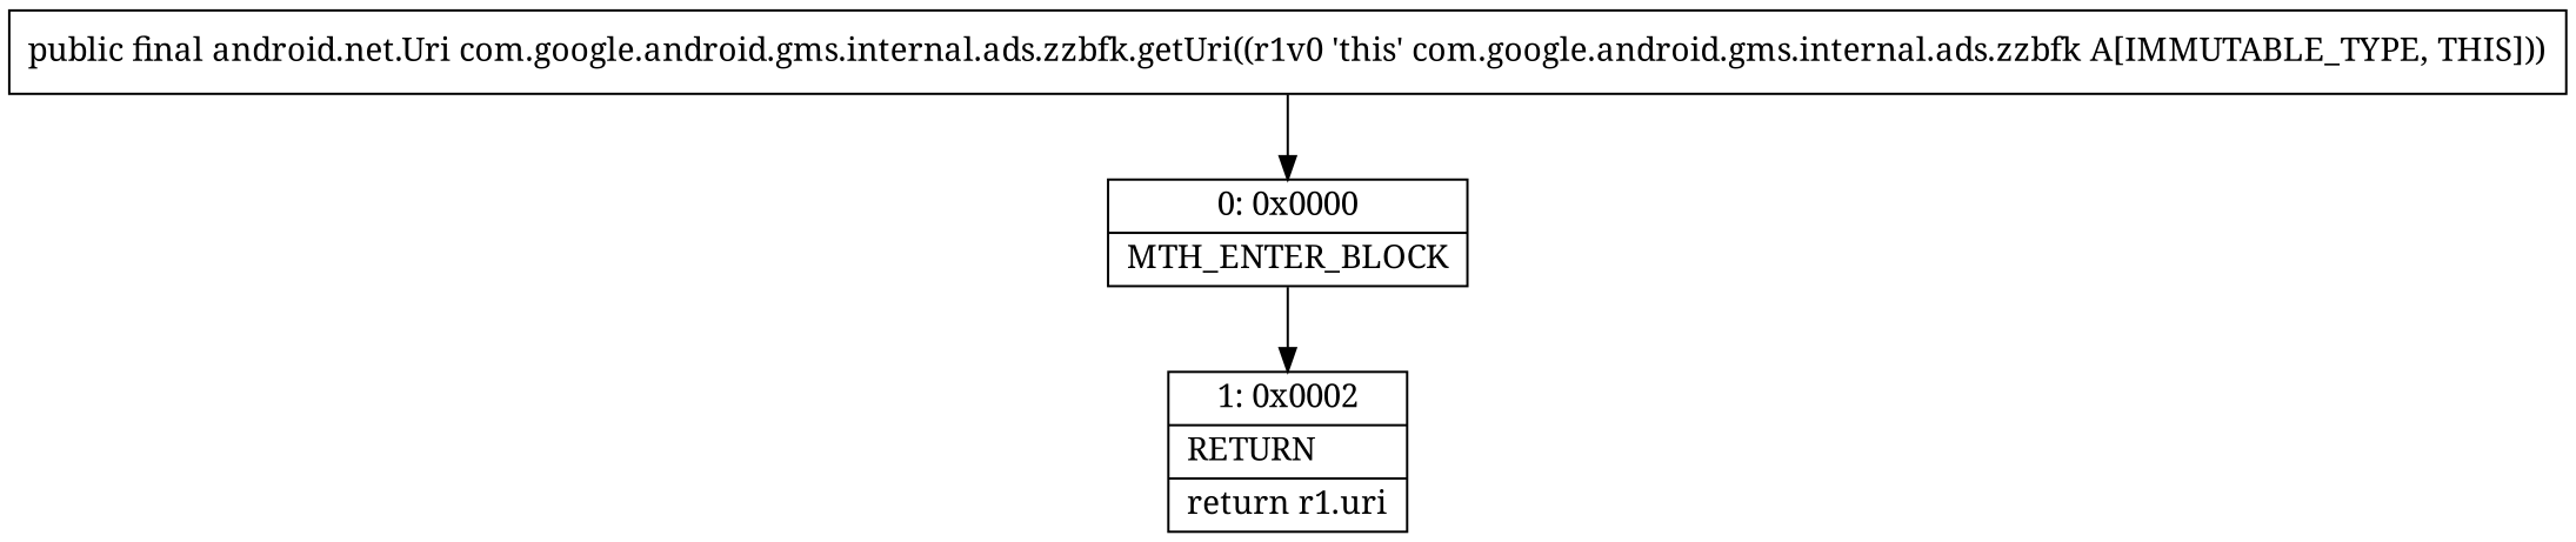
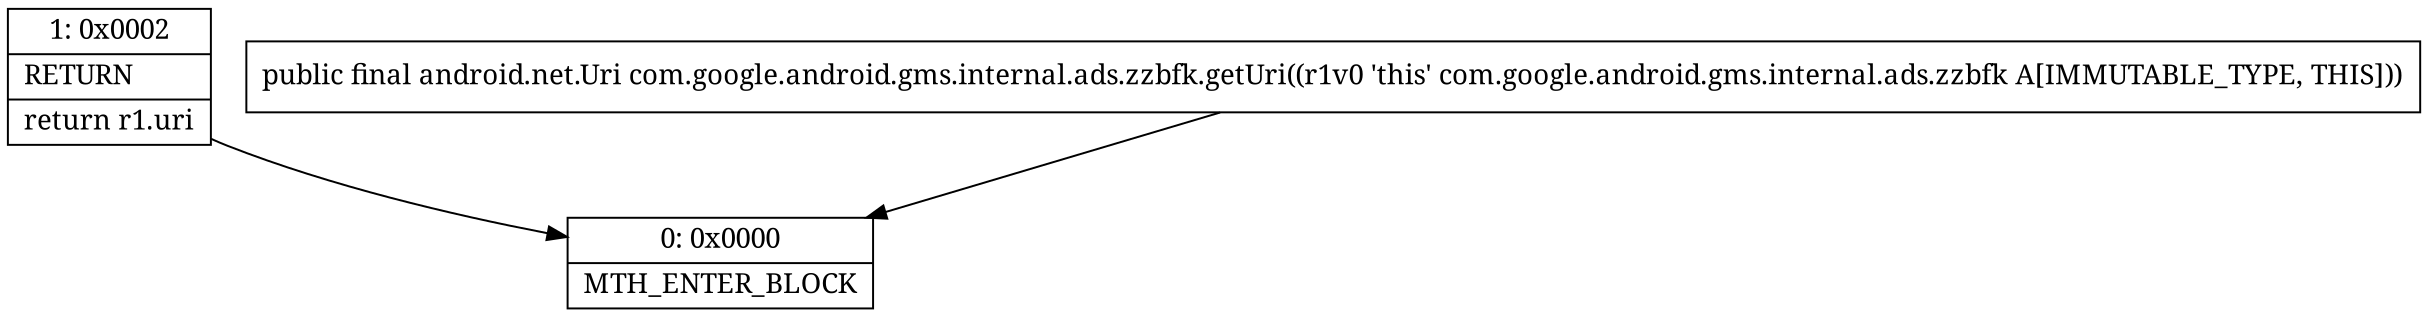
  digraph {
    fontname="Noto Serif"
    node [shape=record fontname="Noto Serif"]
    edge [fontname="Noto Serif"]
    n1 [label="{0\:\ 0x0000|MTH_ENTER_BLOCK\l}"]
    n2 [label="{1\:\ 0x0002|RETURN\l|return r1.uri\l}"]
    n3 [label="{public final android.net.Uri com.google.android.gms.internal.ads.zzbfk.getUri((r1v0 'this' com.google.android.gms.internal.ads.zzbfk A[IMMUTABLE_TYPE, THIS])) }"]
-   n1 -> n2
+   n2 -> n1
    n3 -> n1
  }
